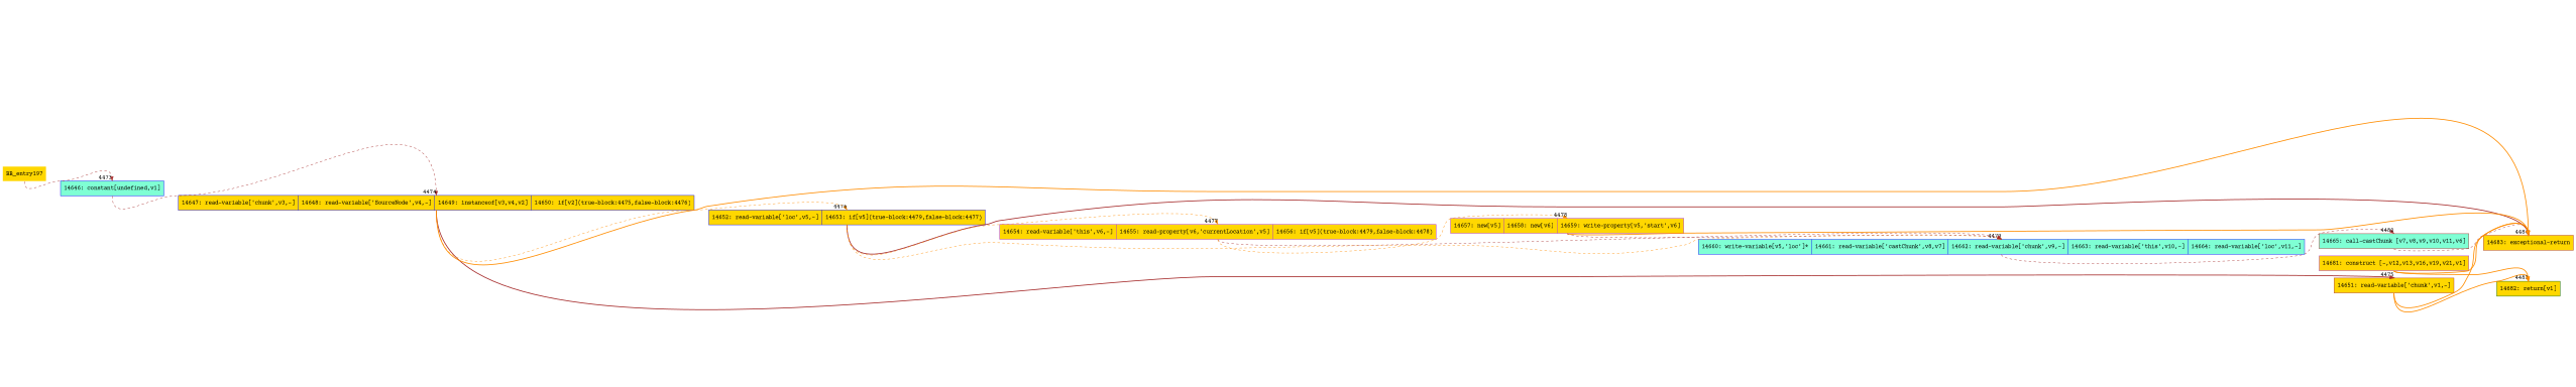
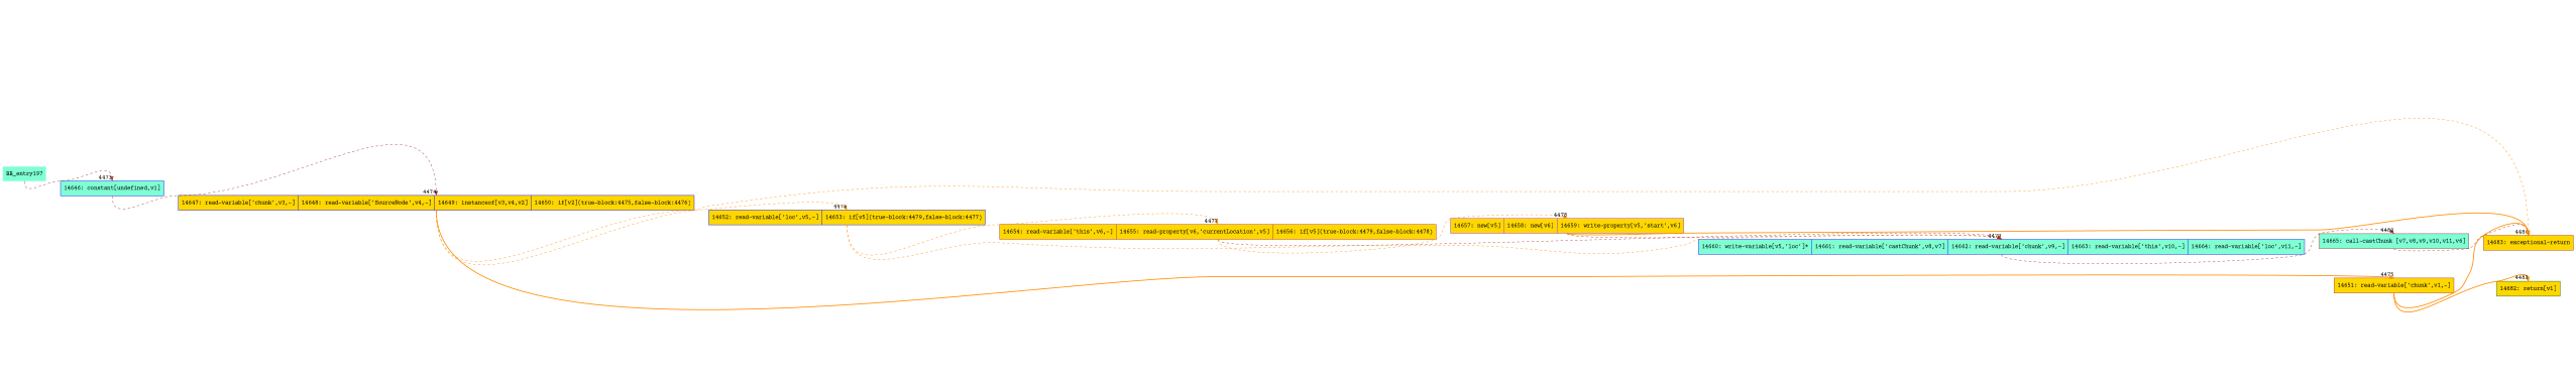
  digraph {
    fontname="Courier Prime"
    rankdir=LR
    node [color=blue fillcolor=gold fontname="Courier Prime" shape=record style=filled]
    edge [color=darkorange fontname="Courier Prime" headport=n style=dashed tailport=s]
-   BB_entry197 [shape=none]
+   BB_entry197 [fillcolor=aquamarine shape=none]
    n2 [fillcolor=aquamarine label="{14646: constant[undefined,v1]}"]
    n3 [label="{14647: read-variable['chunk',v3,-]|14648: read-variable['SourceNode',v4,-]|14649: instanceof[v3,v4,v2]|14650: if[v2](true-block:4475,false-block:4476)}"]
    n4 [color=brown label="{14651: read-variable['chunk',v1,-]}"]
    n5 [label="{14652: read-variable['loc',v5,-]|14653: if[v5](true-block:4479,false-block:4477)}"]
    n6 [color=brown label="{14683: exceptional-return}"]
    n7 [color=darkgreen label="{14682: return[v1]}"]
    n8 [fillcolor=aquamarine label="{14660: write-variable[v5,'loc']*|14661: read-variable['castChunk',v8,v7]|14662: read-variable['chunk',v9,-]|14663: read-variable['this',v10,-]|14664: read-variable['loc',v11,-]}"]
-   n9 [color=purple label="{14654: read-variable['this',v6,-]|14655: read-property[v6,'currentLocation',v5]|14656: if[v5](true-block:4479,false-block:4478)}"]
+   n9 [color=brown label="{14654: read-variable['this',v6,-]|14655: read-property[v6,'currentLocation',v5]|14656: if[v5](true-block:4479,false-block:4478)}"]
    n10 [color=brown fillcolor=aquamarine label="{14665: call-castChunk [v7,v8,v9,v10,v11,v6]}"]
    n11 [color=purple label="{14657: new[v5]|14658: new[v6]|14659: write-property[v5,'start',v6]}"]
-   n12 [color=purple label="{14681: construct [-,v12,v13,v16,v19,v21,v1]}"]
    BB_entry197 -> n2 [color=brown headlabel="    4473"]
    n2 -> n3 [color=brown headlabel="      4474"]
-   n3 -> n4 [color=brown headlabel="      4475" style=bold]
+   n3 -> n4 [headlabel="      4475" style=bold]
    n3 -> n5 [headlabel="      4476"]
-   n3 -> n6 [headlabel="      4484" style=bold]
+   n3 -> n6 [headlabel="      4484"]
    n4 -> n6 [style=bold]
    n4 -> n7 [headlabel="      4483" style=bold]
-   n5 -> n6 [color=brown style=bold]
    n5 -> n8 [headlabel="      4479"]
    n5 -> n9 [headlabel="      4477"]
    n8 -> n10 [color=brown headlabel="      4480"]
    n9 -> n8 [color=brown]
    n9 -> n11 [headlabel="      4478"]
    n10 -> n6 [color=brown]
    n11 -> n6 [style=bold]
    n11 -> n8 [color=brown]
-   n12 -> n6 [style=bold]
-   n12 -> n7 [style=bold]
  }
